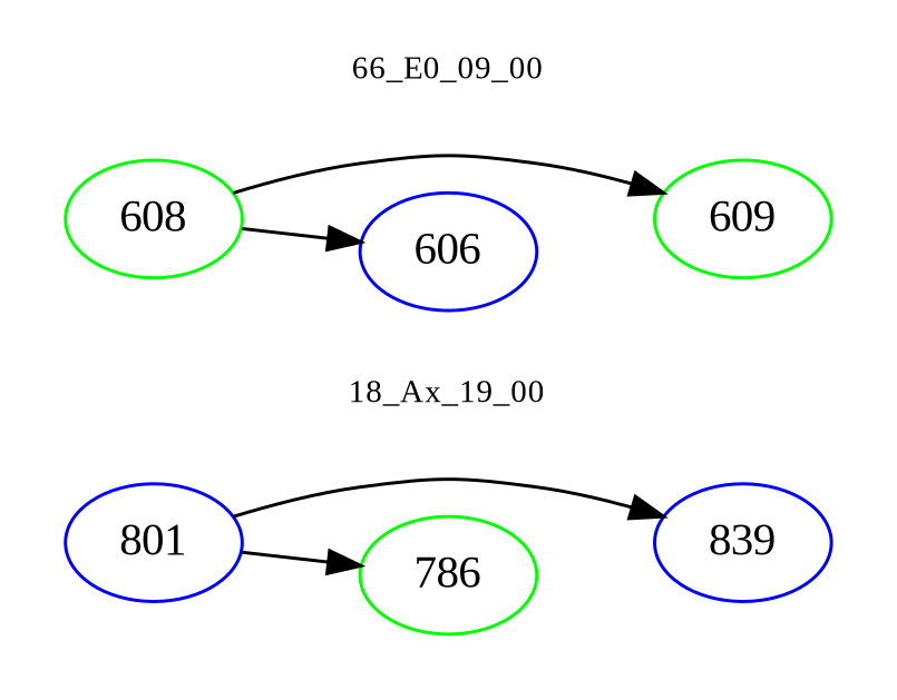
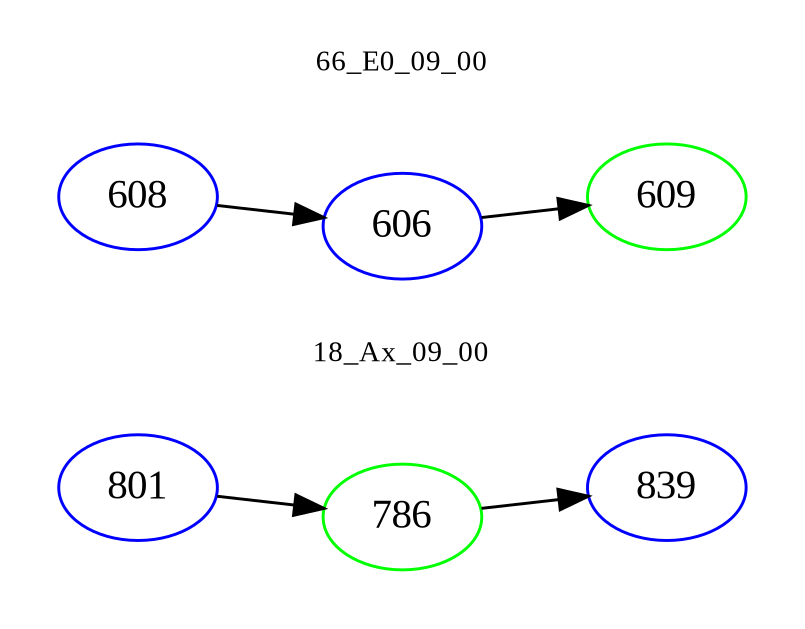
  digraph {
    fontname="Liberation Serif"
    rankdir=LR
    node [color=blue fontname="Liberation Serif"]
    edge [color=black fontname="Liberation Serif"]
    n1 [label=801]
    n2 [color=green label=786]
    n3 [label=839]
    n4 [label=606]
-   n5 [color=green label=608]
+   n5 [label=608]
    n6 [color=green label=609]
    subgraph cluster_1 {
      color=white
      fontsize=10
-     label="18_Ax_19_00"
+     label="18_Ax_09_00"
      n1
      n2
      n3
    }
    subgraph cluster_2 {
      color=white
      fontsize=10
      label="66_E0_09_00"
      n4
      n5
      n6
    }
    n1 -> n2
-   n1 -> n3
-   n5 -> n6
+   n2 -> n3
+   n4 -> n6
    n5 -> n4
  }
